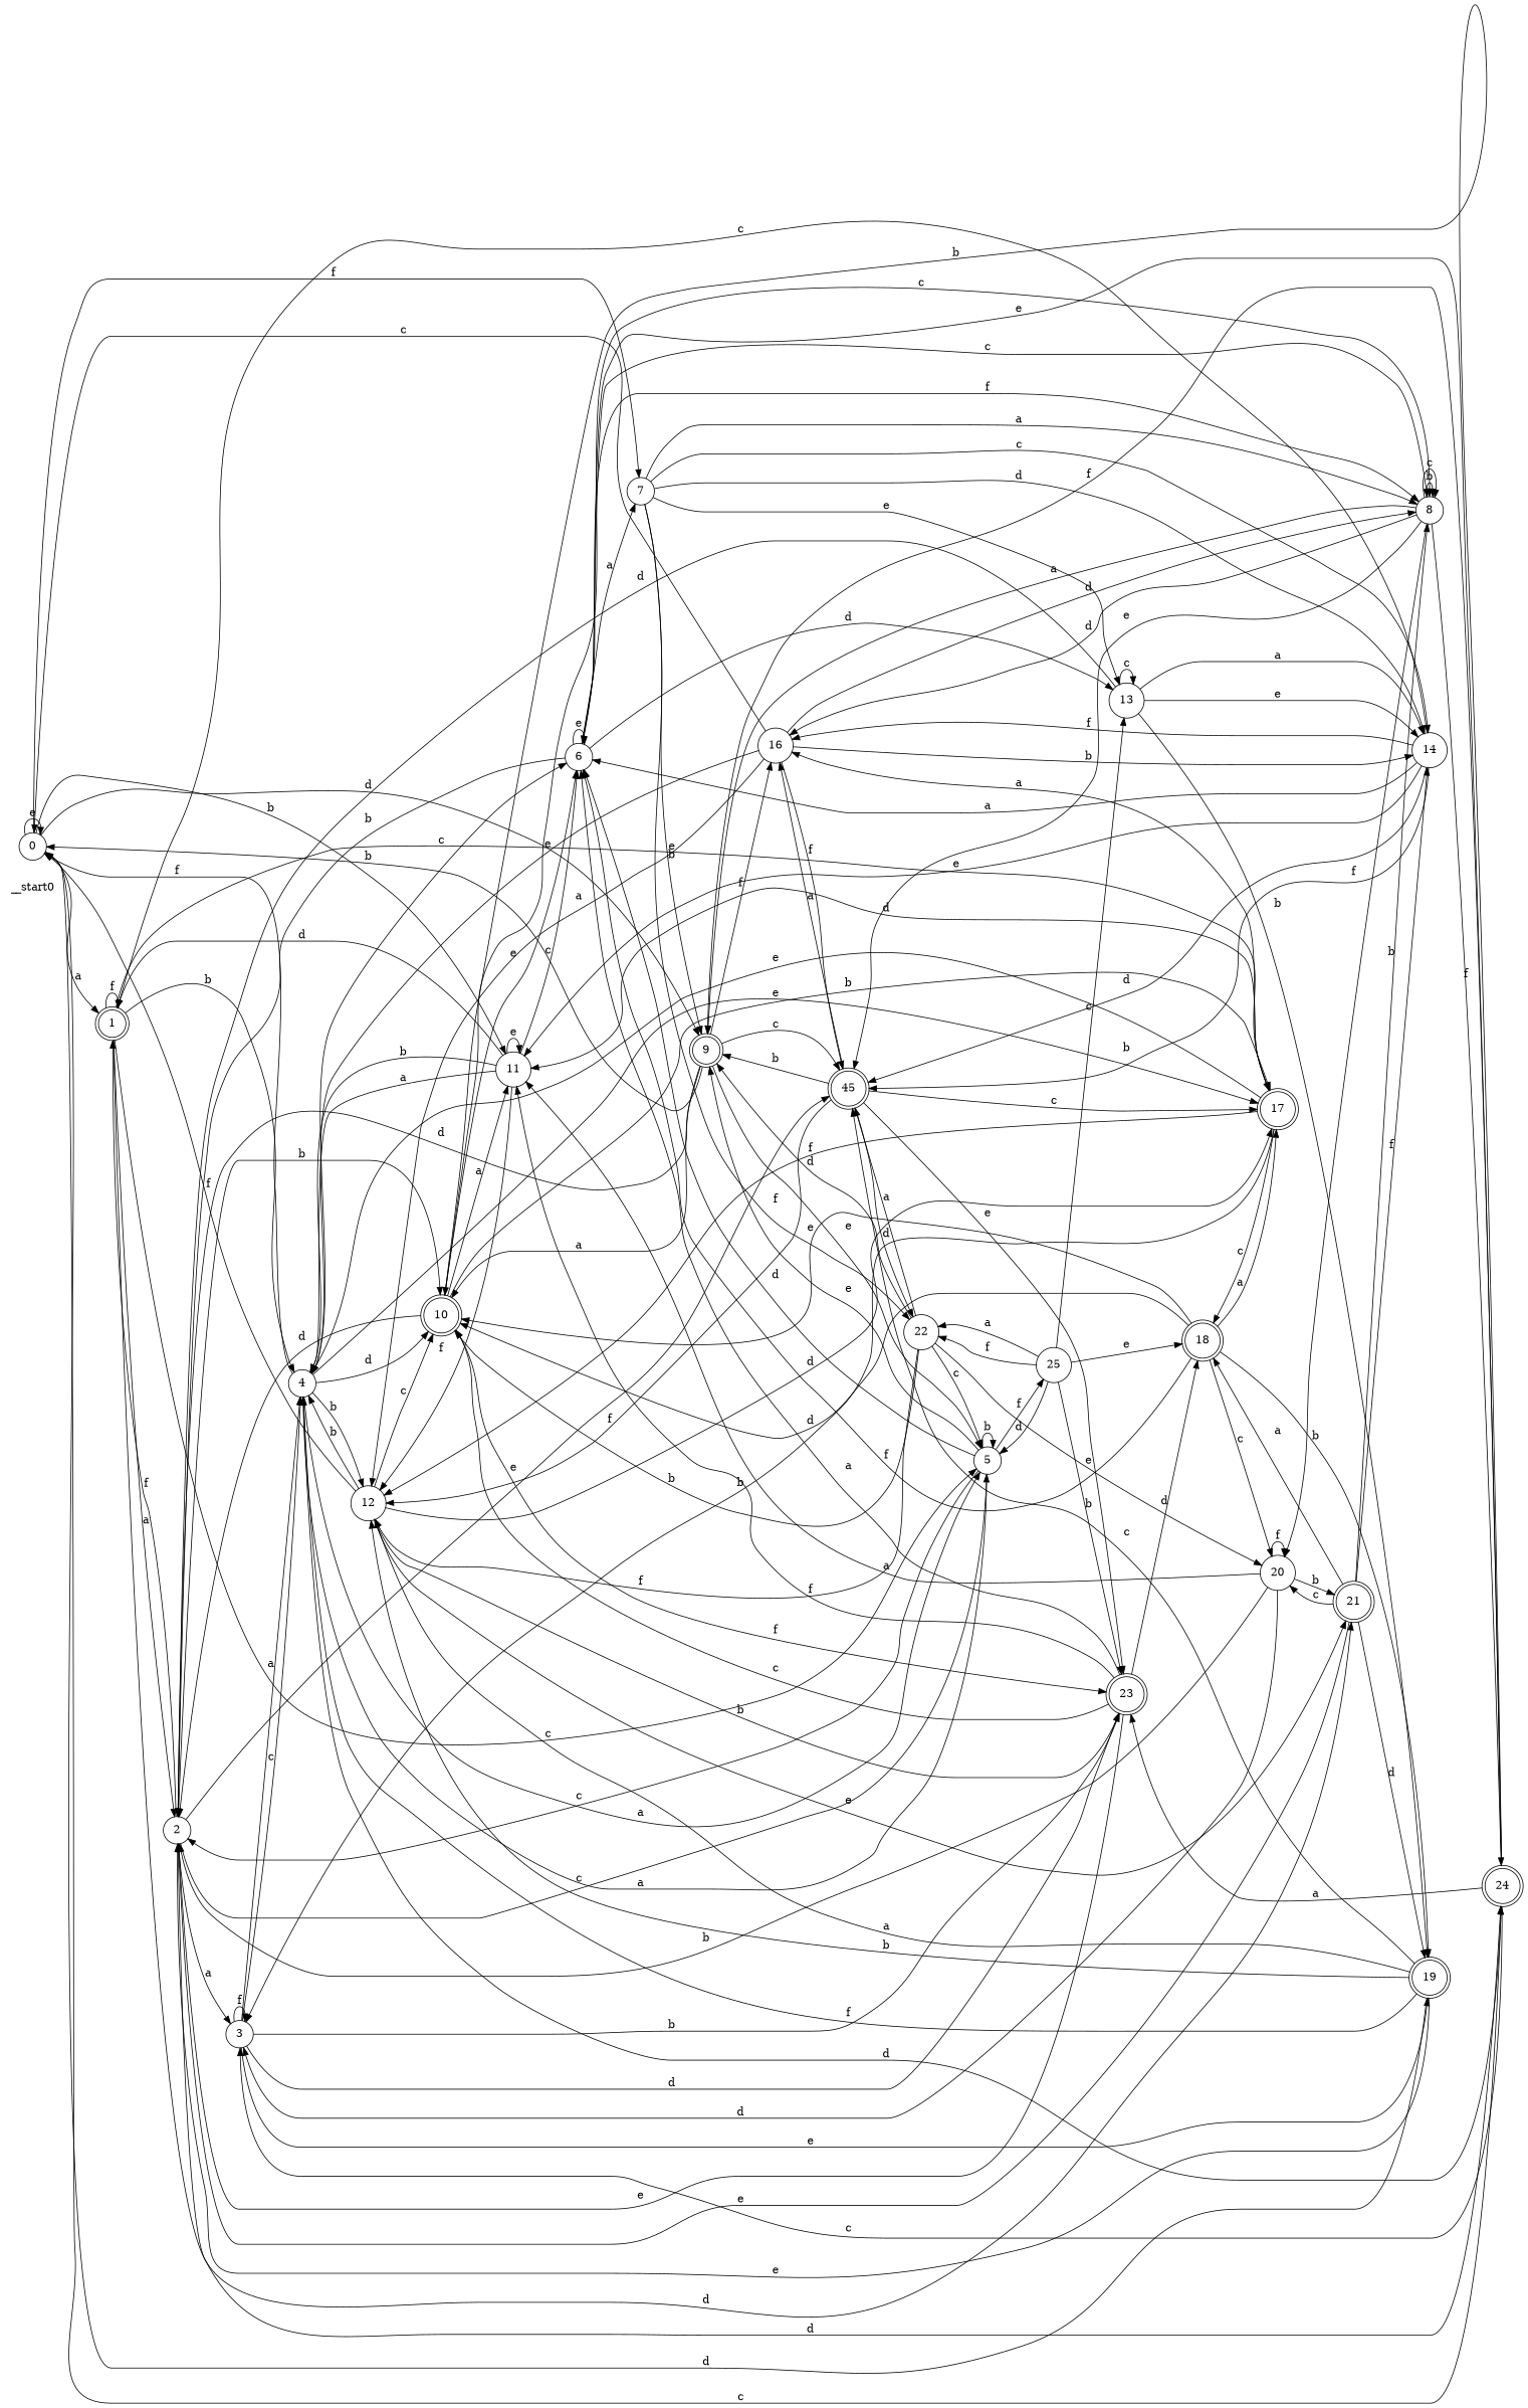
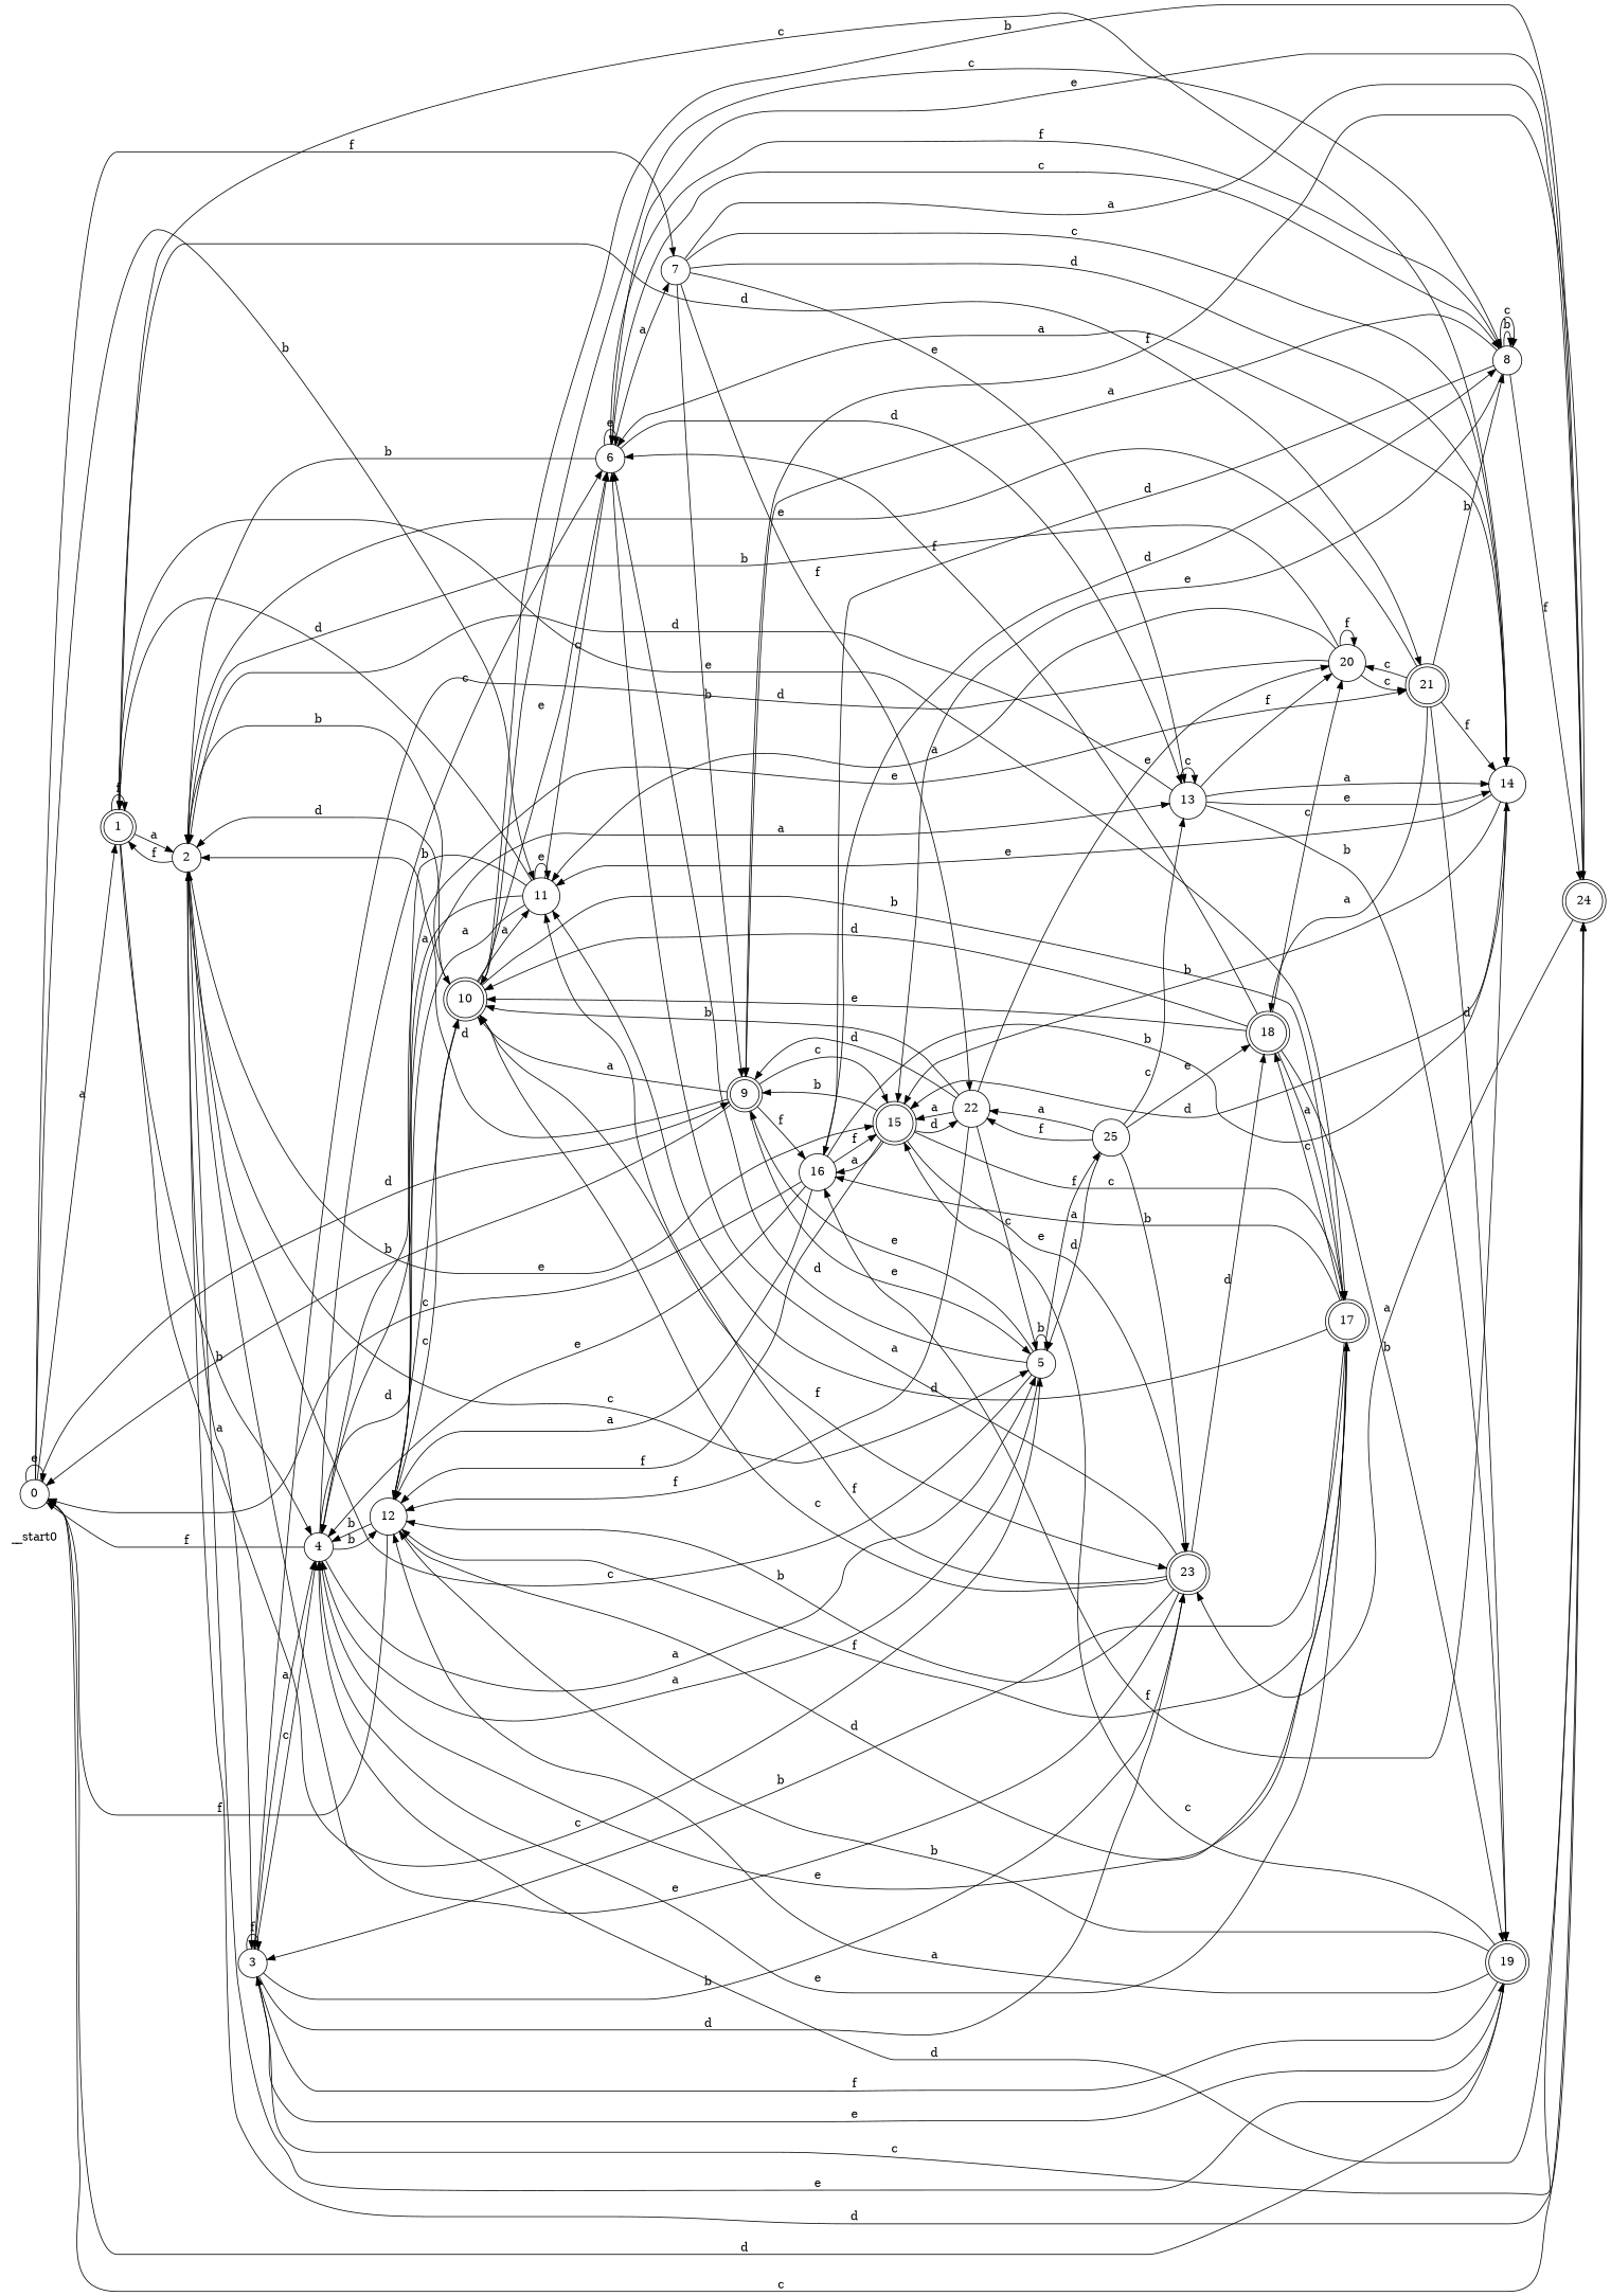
  digraph {
    rankdir=LR
    node [shape=circle color=black fillcolor=white style=filled]
    __start0 [shape=none color="" fillcolor="" style=""]
    n2 [label=0]
    n3 [label=1 shape=doublecircle style="rounded,filled"]
    n4 [label=7]
    n5 [label=9 shape=doublecircle style="rounded,filled"]
    n6 [label=11]
    n7 [label=24 shape=doublecircle style="rounded,filled"]
    n8 [label=2]
    n9 [label=4]
    n10 [label=5]
    n11 [label=17 shape=doublecircle style="rounded,filled"]
    n12 [label=21 shape=doublecircle style="rounded,filled"]
    n13 [label=8]
    n14 [label=13]
    n15 [label=14]
    n16 [label=22]
    n17 [label=10 shape=doublecircle style="rounded,filled"]
-   n18 [label=45 shape=doublecircle style="rounded,filled"]
+   n18 [label=15 shape=doublecircle style="rounded,filled"]
    n19 [label=16]
    n20 [label=6]
    n21 [label=12]
    n22 [label=3]
    n23 [label=23 shape=doublecircle style="rounded,filled"]
    n24 [label=25]
    n25 [label=18 shape=doublecircle style="rounded,filled"]
    n26 [label=19 shape=doublecircle style="rounded,filled"]
    n27 [label=20]
    n2 -> n2 [label=e]
    n2 -> n3 [label=a]
    n2 -> n4 [label=f]
    n2 -> n5 [label=d]
    n2 -> n6 [label=b]
    n2 -> n7 [label=c]
    n3 -> n3 [label=f]
    n3 -> n8 [label=a]
    n3 -> n9 [label=b]
    n3 -> n10 [label=c]
    n3 -> n11 [label=e]
    n3 -> n12 [label=d]
    n4 -> n5 [label=b]
-   n4 -> n13 [label=a]
+   n4 -> n7 [label=a]
    n4 -> n14 [label=e]
    n4 -> n15 [label=c]
    n4 -> n15 [label=d]
    n4 -> n16 [label=f]
    n5 -> n2 [label=b]
    n5 -> n8 [label=d]
    n5 -> n10 [label=e]
    n5 -> n17 [label=a]
    n5 -> n18 [label=c]
    n5 -> n19 [label=f]
    n6 -> n3 [label=d]
    n6 -> n6 [label=e]
    n6 -> n9 [label=a]
    n6 -> n9 [label=b]
    n6 -> n20 [label=c]
-   n6 -> n21 [label=f]
+   n6 -> n21 [label=a]
    n7 -> n5 [label=f]
    n7 -> n9 [label=d]
    n7 -> n17 [label=b]
    n7 -> n20 [label=e]
    n7 -> n22 [label=c]
    n7 -> n23 [label=a]
    n8 -> n3 [label=f]
    n8 -> n7 [label=d]
    n8 -> n10 [label=c]
    n8 -> n17 [label=b]
    n8 -> n18 [label=e]
    n8 -> n22 [label=a]
    n9 -> n2 [label=f]
    n9 -> n10 [label=a]
    n9 -> n11 [label=e]
    n9 -> n17 [label=d]
    n9 -> n20 [label=c]
    n9 -> n21 [label=b]
    n10 -> n5 [label=e]
    n10 -> n8 [label=c]
    n10 -> n9 [label=a]
    n10 -> n10 [label=b]
    n10 -> n20 [label=d]
    n10 -> n24 [label=f]
    n11 -> n6 [label=d]
    n11 -> n9 [label=e]
    n11 -> n19 [label=a]
    n11 -> n21 [label=f]
    n11 -> n22 [label=b]
    n11 -> n25 [label=c]
    n12 -> n8 [label=e]
    n12 -> n13 [label=b]
    n12 -> n15 [label=f]
    n12 -> n25 [label=a]
    n12 -> n26 [label=d]
    n12 -> n27 [label=c]
    n13 -> n5 [label=a]
    n13 -> n7 [label=f]
    n13 -> n13 [label=b]
    n13 -> n13 [label=c]
    n13 -> n18 [label=e]
    n13 -> n19 [label=d]
    n14 -> n8 [label=d]
    n14 -> n14 [label=c]
    n14 -> n15 [label=a]
    n14 -> n15 [label=e]
    n14 -> n26 [label=b]
-   n13 -> n27 [label=f]
+   n14 -> n27 [label=f]
    n15 -> n3 [label=c]
    n15 -> n6 [label=e]
    n15 -> n18 [label=b]
    n15 -> n18 [label=d]
    n15 -> n19 [label=f]
    n15 -> n20 [label=a]
    n16 -> n5 [label=d]
    n16 -> n10 [label=c]
    n16 -> n17 [label=b]
    n16 -> n18 [label=a]
    n16 -> n21 [label=f]
    n16 -> n27 [label=e]
    n17 -> n6 [label=a]
    n17 -> n8 [label=d]
    n17 -> n11 [label=b]
    n17 -> n13 [label=c]
    n17 -> n20 [label=e]
    n17 -> n23 [label=f]
    n18 -> n5 [label=b]
    n18 -> n11 [label=c]
    n18 -> n16 [label=d]
    n18 -> n19 [label=a]
    n18 -> n21 [label=f]
    n18 -> n23 [label=e]
    n19 -> n2 [label=c]
    n19 -> n9 [label=e]
    n19 -> n13 [label=d]
    n19 -> n15 [label=b]
    n19 -> n18 [label=f]
    n19 -> n21 [label=a]
    n20 -> n4 [label=a]
    n20 -> n8 [label=b]
    n20 -> n13 [label=c]
    n20 -> n13 [label=f]
    n20 -> n14 [label=d]
    n20 -> n20 [label=e]
    n21 -> n2 [label=f]
    n21 -> n9 [label=b]
    n21 -> n11 [label=d]
    n21 -> n12 [label=e]
+   n21 -> n14 [label=a]
    n21 -> n17 [label=c]
    n22 -> n9 [label=a]
    n22 -> n9 [label=c]
    n22 -> n22 [label=f]
    n22 -> n23 [label=b]
    n22 -> n23 [label=d]
    n22 -> n26 [label=e]
    n23 -> n6 [label=f]
    n23 -> n8 [label=e]
    n23 -> n17 [label=c]
    n23 -> n20 [label=a]
    n23 -> n21 [label=b]
    n23 -> n25 [label=d]
    n24 -> n10 [label=d]
    n24 -> n14 [label=c]
    n24 -> n16 [label=a]
    n24 -> n16 [label=f]
    n24 -> n23 [label=b]
    n24 -> n25 [label=e]
    n25 -> n11 [label=a]
    n25 -> n17 [label=d]
    n25 -> n17 [label=e]
    n25 -> n20 [label=f]
    n25 -> n26 [label=b]
    n25 -> n27 [label=c]
    n26 -> n2 [label=d]
    n26 -> n8 [label=e]
    n26 -> n18 [label=c]
    n26 -> n21 [label=a]
    n26 -> n21 [label=b]
-   n26 -> n9 [label=f]
+   n26 -> n22 [label=f]
    n27 -> n6 [label=a]
    n27 -> n8 [label=b]
-   n27 -> n12 [label=b]
+   n27 -> n12 [label=c]
    n27 -> n22 [label=d]
    n27 -> n27 [label=f]
  }
